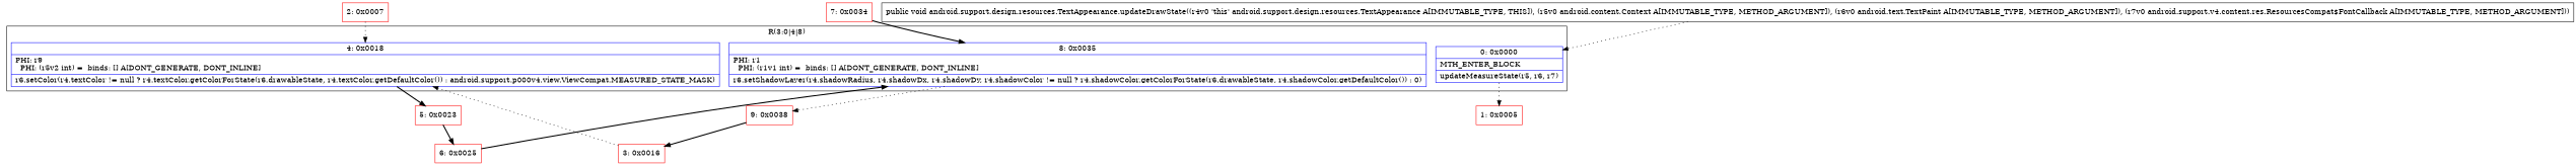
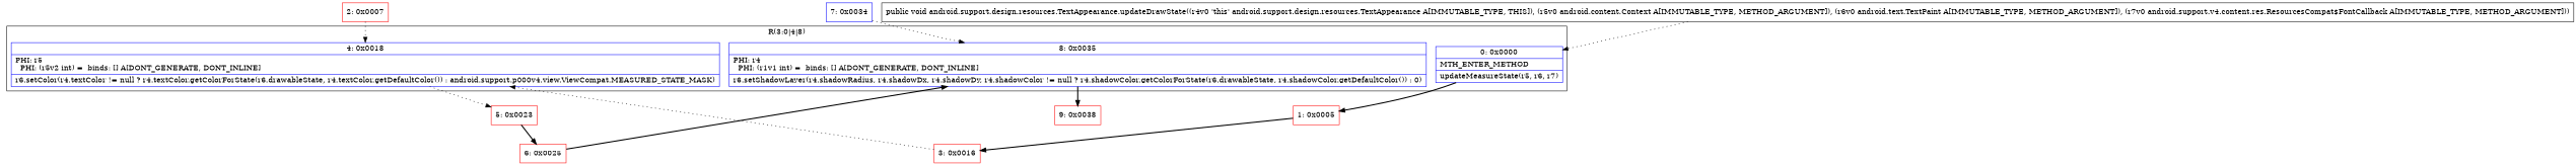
  digraph {
    node [color=red shape=record]
    edge [style=dotted]
-   n1 [color=blue label="{0\:\ 0x0000|MTH_ENTER_BLOCK\l|updateMeasureState(r5, r6, r7)\l}"]
-   n2 [color=blue label="{4\:\ 0x0018|PHI: r9 \l  PHI: (r5v2 int) =  binds: [] A[DONT_GENERATE, DONT_INLINE]\l|r6.setColor(r4.textColor != null ? r4.textColor.getColorForState(r6.drawableState, r4.textColor.getDefaultColor()) : android.support.p000v4.view.ViewCompat.MEASURED_STATE_MASK)\l}"]
-   n3 [color=blue label="{8\:\ 0x0035|PHI: r1 \l  PHI: (r1v1 int) =  binds: [] A[DONT_GENERATE, DONT_INLINE]\l|r6.setShadowLayer(r4.shadowRadius, r4.shadowDx, r4.shadowDy, r4.shadowColor != null ? r4.shadowColor.getColorForState(r6.drawableState, r4.shadowColor.getDefaultColor()) : 0)\l}"]
+   n1 [color=blue label="{0\:\ 0x0000|MTH_ENTER_METHOD\l|updateMeasureState(r5, r6, r7)\l}"]
+   n2 [color=blue label="{4\:\ 0x0018|PHI: r5 \l  PHI: (r5v2 int) =  binds: [] A[DONT_GENERATE, DONT_INLINE]\l|r6.setColor(r4.textColor != null ? r4.textColor.getColorForState(r6.drawableState, r4.textColor.getDefaultColor()) : android.support.p000v4.view.ViewCompat.MEASURED_STATE_MASK)\l}"]
+   n3 [color=blue label="{8\:\ 0x0035|PHI: r4 \l  PHI: (r1v1 int) =  binds: [] A[DONT_GENERATE, DONT_INLINE]\l|r6.setShadowLayer(r4.shadowRadius, r4.shadowDx, r4.shadowDy, r4.shadowColor != null ? r4.shadowColor.getColorForState(r6.drawableState, r4.shadowColor.getDefaultColor()) : 0)\l}"]
    n4 [label="{1\:\ 0x0005}"]
    n5 [label="{5\:\ 0x0023}"]
    n6 [label="{9\:\ 0x0038}"]
    n7 [label="{3\:\ 0x0016}"]
    n8 [label="{6\:\ 0x0025}"]
    n9 [label="{2\:\ 0x0007}"]
-   n10 [label="{7\:\ 0x0034}"]
+   n10 [color=blue label="{7\:\ 0x0034}"]
    n11 [label="{public void android.support.design.resources.TextAppearance.updateDrawState((r4v0 'this' android.support.design.resources.TextAppearance A[IMMUTABLE_TYPE, THIS]), (r5v0 android.content.Context A[IMMUTABLE_TYPE, METHOD_ARGUMENT]), (r6v0 android.text.TextPaint A[IMMUTABLE_TYPE, METHOD_ARGUMENT]), (r7v0 android.support.v4.content.res.ResourcesCompat$FontCallback A[IMMUTABLE_TYPE, METHOD_ARGUMENT])) }" color=""]
    subgraph cluster_1 {
      label="R(3:0|4|8)"
      n1
      n2
      n3
    }
-   n1 -> n4
-   n2 -> n5 [style=bold]
-   n3 -> n6
-   n6 -> n7 [style=bold]
+   n1 -> n4 [style=bold]
+   n2 -> n5
+   n3 -> n6 [style=bold]
+   n4 -> n7 [style=bold]
    n5 -> n8 [style=bold]
    n7 -> n2
    n8 -> n3 [style=bold]
    n9 -> n2
-   n10 -> n3 [style=bold]
+   n10 -> n3
    n11 -> n1
  }
